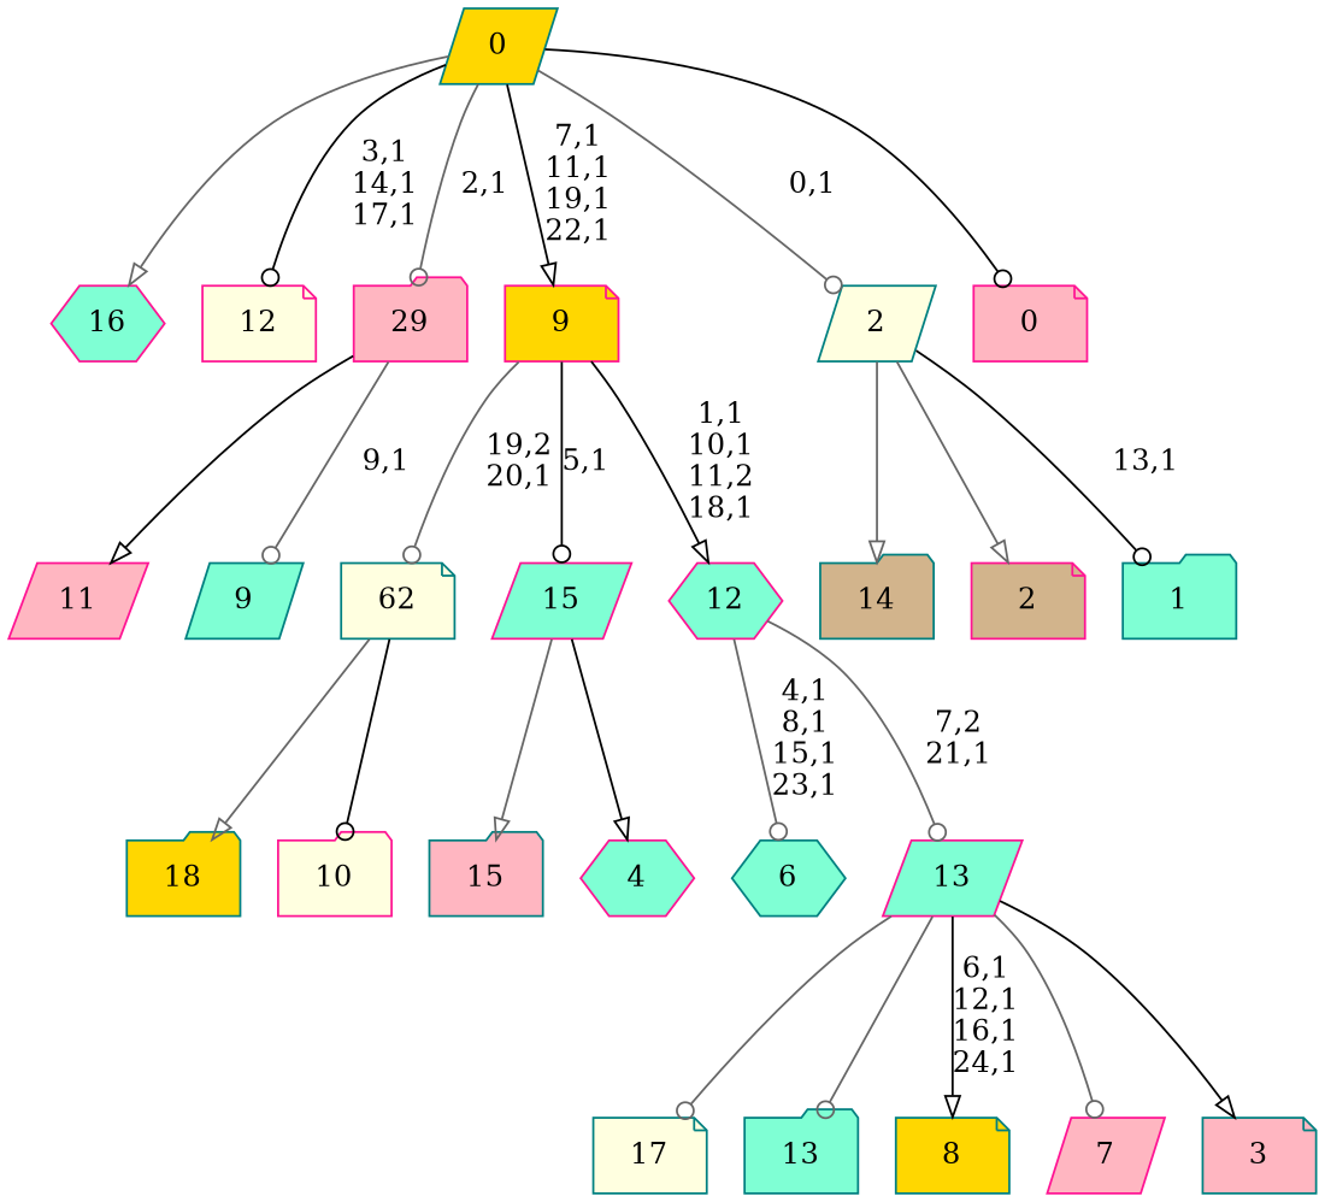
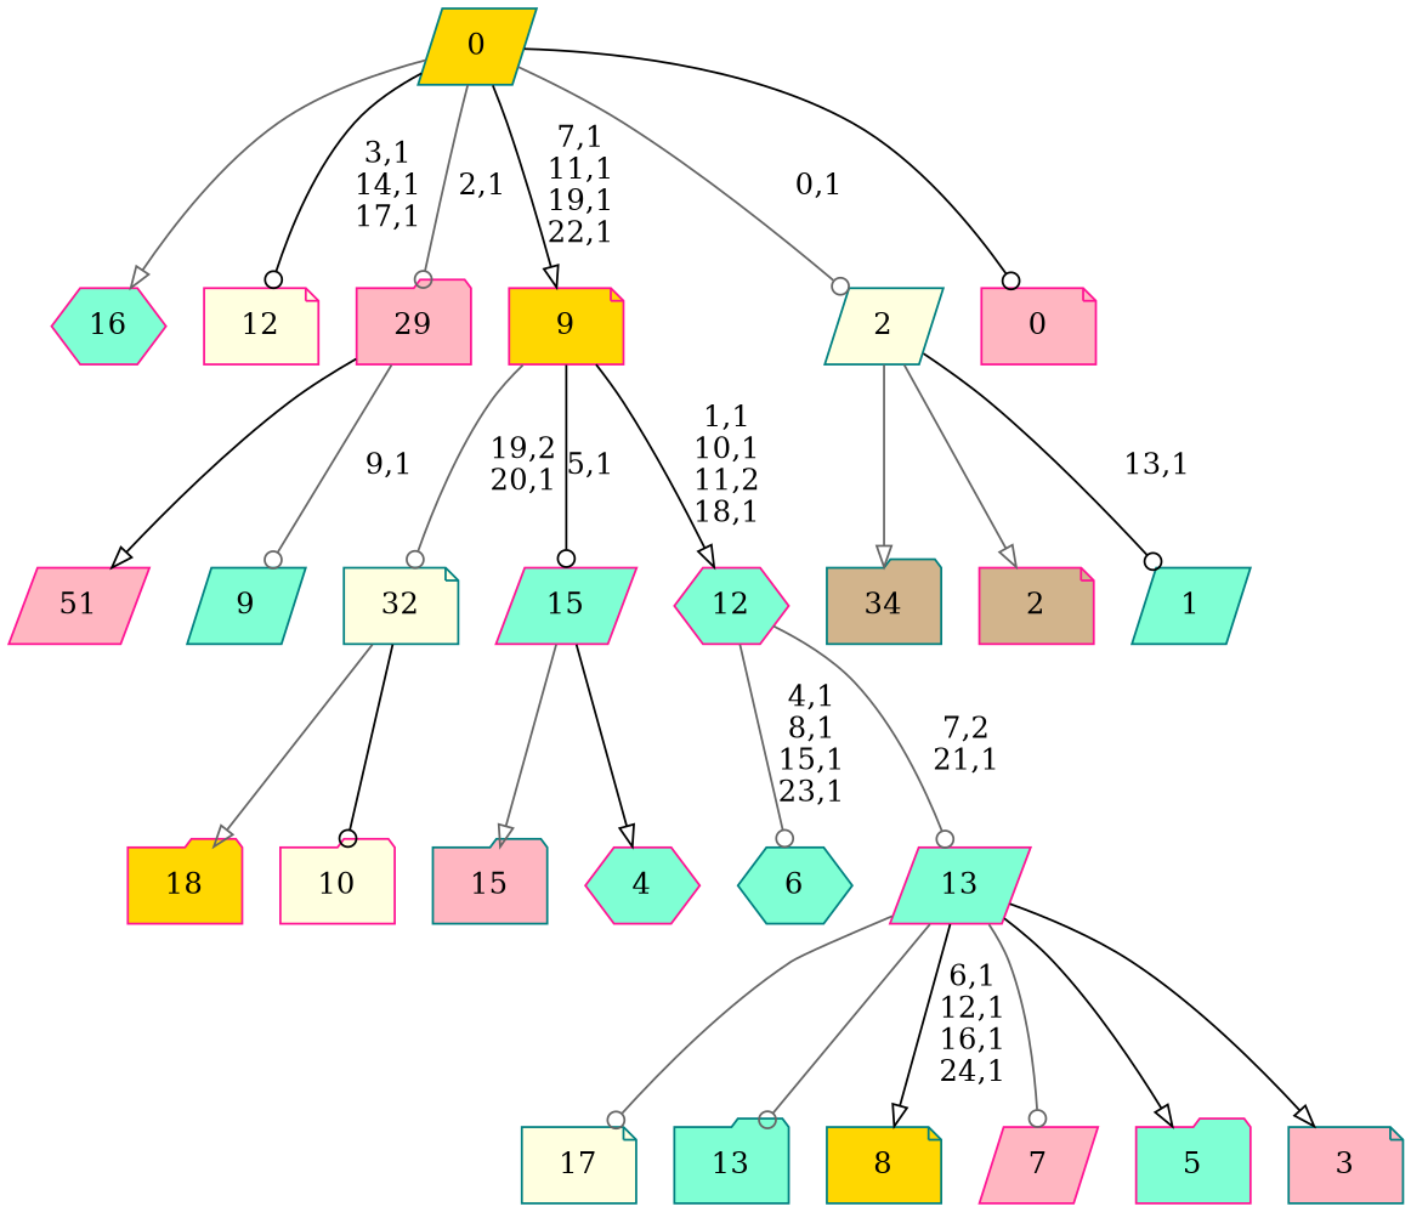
  digraph {
    node [color=deeppink fillcolor=aquamarine shape=folder style=filled]
    edge [arrowhead=odot color=gray40]
-   n1 [color=teal fillcolor=gold label=18]
+   n1 [fillcolor=gold label=18]
    n2 [color=teal fillcolor=lightyellow label=17 shape=note]
    n3 [label=16 shape=hexagon]
    n4 [color=teal fillcolor=lightpink label=15]
-   n5 [color=teal fillcolor=tan label=14]
+   n5 [color=teal fillcolor=tan label=34]
    n6 [color=teal label=13]
    n7 [fillcolor=lightyellow label=12 shape=note]
-   n8 [fillcolor=lightpink label=11 shape=parallelogram]
+   n8 [fillcolor=lightpink label=51 shape=parallelogram]
    n9 [fillcolor=lightyellow label=10]
-   32 [color=teal fillcolor=lightyellow shape=note label=62]
+   32 [color=teal fillcolor=lightyellow shape=note]
    n11 [color=teal label=9 shape=parallelogram]
    29 [fillcolor=lightpink]
    n13 [color=teal fillcolor=gold label=8 shape=note]
    n14 [fillcolor=lightpink label=7 shape=parallelogram]
    n15 [color=teal label=6 shape=hexagon]
+   n16 [label=5]
    n17 [label=4 shape=hexagon]
    15 [shape=parallelogram]
    n19 [color=teal fillcolor=lightpink label=3 shape=note]
    13 [shape=parallelogram]
    12 [shape=hexagon]
    9 [fillcolor=gold shape=note]
    n23 [fillcolor=tan label=2 shape=note]
-   n24 [color=teal label=1]
+   n24 [color=teal label=1 shape=parallelogram]
    2 [color=teal fillcolor=lightyellow shape=parallelogram]
    n26 [fillcolor=lightpink label=0 shape=note]
    0 [color=teal fillcolor=gold shape=parallelogram]
    32 -> n1 [arrowhead=onormal]
    32 -> n9 [color=black]
    29 -> n8 [arrowhead=onormal color=black]
    29 -> n11 [label="9,1"]
    15 -> n4 [arrowhead=onormal]
    15 -> n17 [arrowhead=onormal color=black]
    13 -> n2
    13 -> n6
    13 -> n13 [arrowhead=onormal color=black label="6,1\n12,1\n16,1\n24,1"]
    13 -> n14
+   13 -> n16 [arrowhead=onormal color=black]
    13 -> n19 [arrowhead=onormal color=black]
    12 -> n15 [label="4,1\n8,1\n15,1\n23,1"]
    12 -> 13 [label="7,2\n21,1"]
    9 -> 32 [label="19,2\n20,1"]
    9 -> 15 [color=black label="5,1"]
    9 -> 12 [arrowhead=onormal color=black label="1,1\n10,1\n11,2\n18,1"]
    2 -> n5 [arrowhead=onormal]
    2 -> n23 [arrowhead=onormal]
    2 -> n24 [color=black label="13,1"]
    0 -> n3 [arrowhead=onormal]
    0 -> n7 [color=black label="3,1\n14,1\n17,1"]
    0 -> 29 [label="2,1"]
    0 -> 9 [arrowhead=onormal color=black label="7,1\n11,1\n19,1\n22,1"]
    0 -> 2 [label="0,1"]
    0 -> n26 [color=black]
  }
